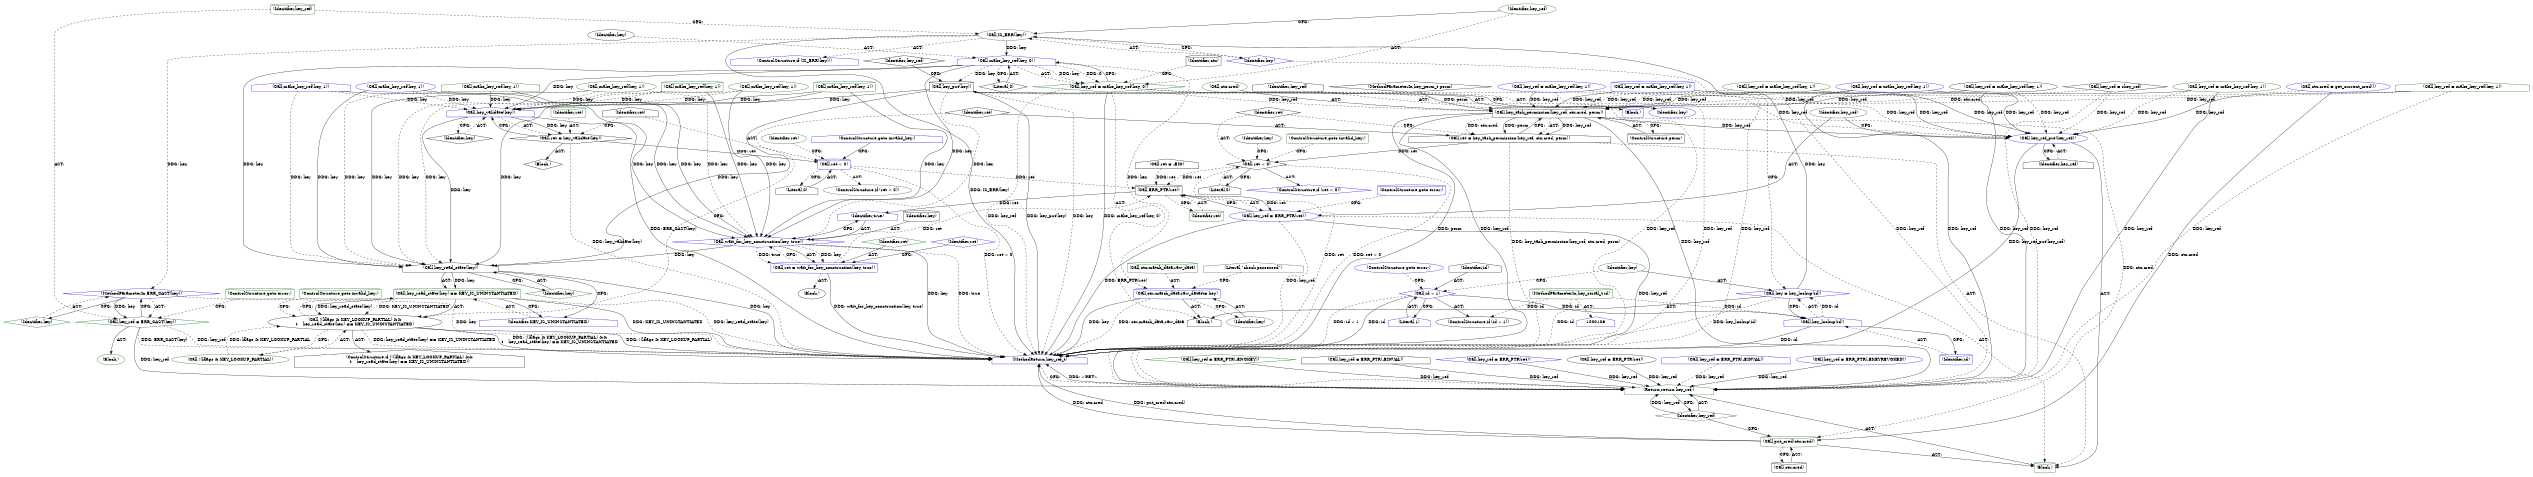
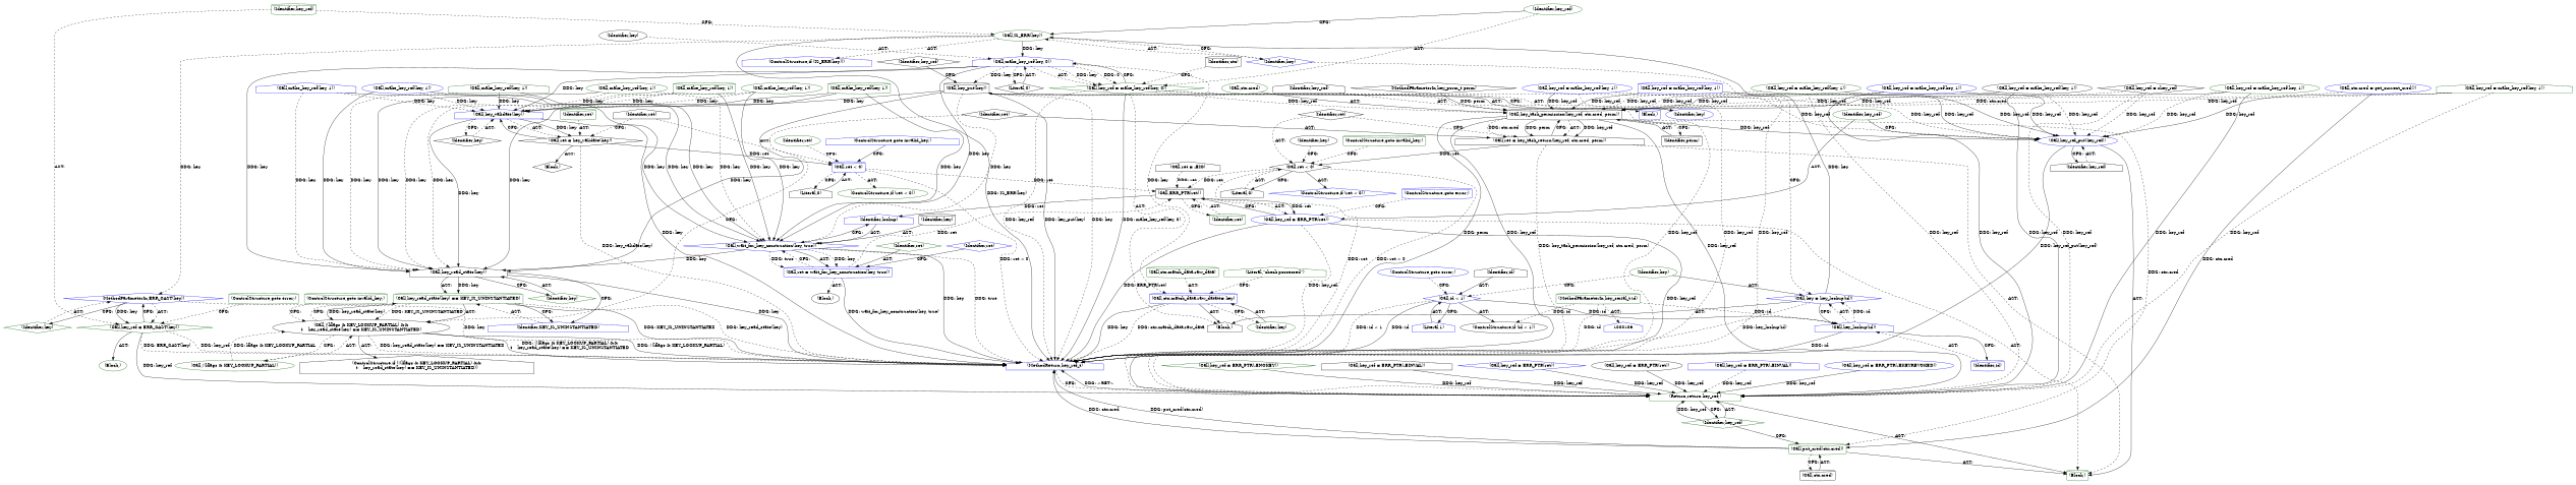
  digraph {
    node [color=darkgreen shape=ellipse]
    edge [style=solid]
    n1 [label="(Call,IS_ERR(key))"]
    n2 [color=blue label="(MethodParameterIn,ERR_CAST(key))" shape=diamond]
    n3 [color=blue label="(Call,make_key_ref(key, 0))" shape=house]
    n4 [color=blue label="(ControlStructure,if (IS_ERR(key)))" shape=house]
    n5 [color=blue label="(Identifier,key)" shape=diamond]
    n6 [color=blue label="(MethodReturn,key_ref_t)" shape=house]
    n7 [label="(Call,key_ref = ERR_CAST(key))" shape=diamond]
    n8 [label="(Identifier,key)" shape=diamond]
    n9 [label="(Call,key_ref = make_key_ref(key, 0))" shape=diamond]
    n10 [color=blue label="(Call,ctx.match_data.raw_data\t\t= key)" shape=cylinder]
    n11 [color=black label="(Call,key_put(key))" shape=cylinder]
    n12 [color=blue label="(Call,wait_for_key_construction(key, true))" shape=diamond]
    n13 [color=black label="(Call,key_read_state(key))" shape=house]
    n14 [color=blue label="(Call,key_validate(key))" shape=house]
    n15 [color=black label="(Literal,0)" shape=diamond]
    n16 [color=blue label="(Call,key = key_lookup(id))" shape=diamond]
    n17 [label="(Return,return key_ref;)" shape=house]
    n18 [color=blue label="(Call,key_lookup(id))" shape=house]
    n19 [color=black label="(Block,)" shape=house]
    n20 [color=blue label="(Identifier,id)" shape=cylinder]
    n21 [color=blue label="(Call,id < 1)" shape=diamond]
    n22 [color=black label="(ControlStructure,if (id < 1))"]
    n23 [color=blue label="(Literal,1)" shape=house]
    n24 [label="(MethodParameterIn,key_serial_t id)" shape=cylinder]
    1000106 [color=blue shape=house]
    n26 [label="(Block,)"]
    n27 [label="(Block,)" shape=cylinder]
    n28 [label="(Identifier,key_ref)" shape=diamond]
    n29 [label="(Call,put_cred(ctx.cred))" shape=cylinder]
    n30 [color=black label="(Call,key_task_permission(key_ref, ctx.cred, perm))" shape=cylinder]
    n31 [color=blue label="(Call,key_ref_put(key_ref))"]
    n32 [label="(Identifier,key)"]
    n33 [color=blue label="(Block,)" shape=cylinder]
    n34 [color=blue label="(Identifier,key)"]
    n35 [color=blue label="(Call,ret = wait_for_key_construction(key, true))" shape=cylinder]
-   n36 [color=blue label="(Identifier,true)" shape=house]
+   n36 [color=blue label="(Identifier,lookup)" shape=house]
    n37 [label="(Call,key_read_state(key) == KEY_IS_UNINSTANTIATED)" shape=cylinder]
    n38 [label="(Identifier,key)" shape=diamond]
    n39 [color=blue label="(Identifier,KEY_IS_UNINSTANTIATED)" shape=house]
    n40 [color=black label="(Call,ret = key_validate(key))" shape=diamond]
    n41 [color=black label="(Identifier,key)" shape=diamond]
-   n42 [color=black label="(Call,ret = key_task_permission(key_ref, ctx.cred, perm))" shape=house]
-   n43 [color=black label="(ControlStructure,perm)" shape=cylinder]
+   n42 [color=black label="(Call,ret = key_task_return(key_ref, ctx.cred, perm))" shape=house]
+   n43 [color=black label="(Identifier,perm)" shape=cylinder]
    n44 [color=black label="(Identifier,key_ref)" shape=house]
    n45 [color=black label="(Call,ret < 0)" shape=diamond]
    n46 [color=black label="(Call,ctx.cred)" shape=cylinder]
    n47 [color=black label="(Call,ERR_PTR(ret))" shape=cylinder]
    n48 [color=blue label="(ControlStructure,if (ret < 0))" shape=diamond]
    n49 [color=black label="(Literal,0)" shape=house]
    n50 [color=blue label="(Call,key_ref = ERR_PTR(ret))"]
    n51 [label="(Identifier,ret)" shape=cylinder]
    n52 [color=black label="(Block,)"]
    n53 [color=black label="(Call,!(lflags & KEY_LOOKUP_PARTIAL) &&\n\t    key_read_state(key) == KEY_IS_UNINSTANTIATED)"]
    n54 [color=black label="(ControlStructure,if (!(lflags & KEY_LOOKUP_PARTIAL) &&\n\t    key_read_state(key) == KEY_IS_UNINSTANTIATED))" shape=house]
    n55 [label="(Call,!(lflags & KEY_LOOKUP_PARTIAL))"]
    n56 [color=blue label="(Call,ret < 0)" shape=cylinder]
    n57 [color=black label="(Block,)" shape=diamond]
    n58 [color=black label="(Literal,0)" shape=house]
    n59 [label="(ControlStructure,if (ret < 0))"]
    n60 [label="(Call,key_ref = make_key_ref(key, 1))" shape=house]
    n61 [color=black label="(Call,key_ref = skey_ref)" shape=diamond]
    n62 [label="(Identifier,key)"]
    n63 [color=black label="(Identifier,ret)" shape=diamond]
    n64 [label="(Call,key_ref = ERR_PTR(-ENOKEY))" shape=diamond]
    n65 [label="(Call,make_key_ref(key, 1))"]
    n66 [color=black label="(Identifier,id)" shape=house]
    n67 [color=black label="(Call,key_ref = ERR_PTR(-EINVAL))" shape=house]
    n68 [color=black label="(Call,key_ref = make_key_ref(key, 1))"]
    n69 [label="(Call,make_key_ref(key, 1))" shape=cylinder]
    n70 [label="(Identifier,key_ref)"]
    n71 [color=black label="(Identifier,ret)" shape=diamond]
    n72 [label="(Call,make_key_ref(key, 1))" shape=house]
    n73 [color=black label="(Call,ret = -EIO)" shape=house]
    n74 [color=blue label="(Call,ctx.cred = get_current_cred())"]
    n75 [color=blue label="(Call,make_key_ref(key, 1))" shape=house]
    n76 [color=black label="(Identifier,ctx)" shape=cylinder]
    n77 [color=blue label="(Call,key_ref = make_key_ref(key, 1))"]
    n78 [color=black label="(Identifier,key)"]
    n79 [color=blue label="(ControlStructure,goto error;)" shape=cylinder]
    n80 [label="(Literal,\"check possessed\")" shape=house]
    n81 [color=blue label="(Call,key_ref = make_key_ref(key, 1))" shape=cylinder]
    n82 [label="(Identifier,ret)" shape=diamond]
    n83 [label="(Call,ctx.match_data.raw_data)" shape=cylinder]
    n84 [color=black label="(Identifier,ret)" shape=house]
    n85 [label="(Call,key_ref = make_key_ref(key, 1))"]
    n86 [color=black label="(MethodParameterIn,key_perm_t perm)" shape=diamond]
    n87 [label="(Call,make_key_ref(key, 1))"]
    n88 [color=blue label="(Call,key_ref = make_key_ref(key, 1))"]
    n89 [color=blue label="(Call,make_key_ref(key, 1))"]
    n90 [label="(Identifier,ret)"]
    n91 [label="(ControlStructure,goto invalid_key;)" shape=cylinder]
    n92 [color=blue label="(Identifier,ret)" shape=diamond]
    n93 [label="(Identifier,key_ref)" shape=cylinder]
    n94 [color=black label="(Identifier,key)"]
    n95 [label="(Call,key_ref = make_key_ref(key, 1))"]
    n96 [color=blue label="(Call,key_ref = ERR_PTR(ret))" shape=diamond]
    n97 [color=black label="(Call,key_ref = ERR_PTR(ret))"]
    n98 [color=blue label="(Call,key_ref = ERR_PTR(-EINVAL))" shape=house]
    n99 [label="(Identifier,key_ref)"]
    n100 [color=black label="(Identifier,key_ref)" shape=diamond]
    n101 [color=black label="(Identifier,key)" shape=cylinder]
    n102 [color=blue label="(ControlStructure,goto invalid_key;)" shape=house]
    n103 [label="(Identifier,ret)" shape=cylinder]
    n104 [color=blue label="(Call,key_ref = ERR_PTR(-EKEYREVOKED))"]
    n105 [label="(Call,ctx.cred)"]
    n106 [color=black label="(Identifier,key_ref)" shape=house]
    n107 [color=blue label="(ControlStructure,goto error;)"]
    n108 [label="(ControlStructure,goto invalid_key;)" shape=cylinder]
    n109 [label="(Call,make_key_ref(key, 1))" shape=cylinder]
    n110 [label="(ControlStructure,goto error;)" shape=cylinder]
    n1 -> n2 [label="DDG: key" style=dashed]
    n1 -> n3 [label="DDG: key"]
    n1 -> n4 [label="AST: " style=dashed]
    n1 -> n5 [label="CFG: " style=dashed]
    n1 -> n6 [label="DDG: IS_ERR(key)"]
    n2 -> n6 [label="DDG: key" style=dashed]
    n2 -> n7 [label="AST: " style=dashed]
    n2 -> n7 [label="DDG: key"]
    n2 -> n8 [label="CFG: "]
    n3 -> n9 [label="AST: " style=dashed]
    n3 -> n9 [label="DDG: key" style=dashed]
    n3 -> n9 [label="DDG: 0" style=dashed]
    n3 -> n10 [label="DDG: key" style=dashed]
    n3 -> n11 [label="DDG: key" style=dashed]
    n3 -> n12 [label="DDG: key"]
    n3 -> n13 [label="DDG: key"]
    n3 -> n14 [label="DDG: key"]
    n3 -> n15 [label="CFG: " style=dashed]
    n5 -> n1 [label="AST: " style=dashed]
    n5 -> n16 [label="CFG: " style=dashed]
    n6 -> n17 [label="CFG: " style=dashed]
    n7 -> n2 [label="CFG: "]
    n7 -> n6 [label="DDG: key_ref" style=dashed]
    n7 -> n6 [label="DDG: ERR_CAST(key)" style=dashed]
    n7 -> n17 [label="DDG: key_ref"]
    n7 -> n26 [label="AST: "]
    n8 -> n2 [label="AST: " style=dashed]
    n9 -> n3 [label="CFG: "]
    n9 -> n6 [label="DDG: make_key_ref(key, 0)"]
    n9 -> n6 [label="DDG: key_ref" style=dashed]
    n9 -> n17 [label="DDG: key_ref" style=dashed]
    n9 -> n19 [label="AST: " style=dashed]
    n9 -> n30 [label="DDG: key_ref" style=dashed]
    n9 -> n31 [label="DDG: key_ref" style=dashed]
    n10 -> n6 [label="DDG: key"]
    n10 -> n6 [label="DDG: ctx.match_data.raw_data" style=dashed]
    n10 -> n19 [label="AST: "]
    n10 -> n32 [label="CFG: " style=dashed]
    n11 -> n6 [label="DDG: key_put(key)"]
    n11 -> n6 [label="DDG: key" style=dashed]
    n11 -> n12 [label="DDG: key" style=dashed]
    n11 -> n13 [label="DDG: key"]
    n11 -> n14 [label="DDG: key"]
    n11 -> n33 [label="AST: "]
    n11 -> n34 [label="CFG: "]
    n12 -> n6 [label="DDG: key"]
    n12 -> n6 [label="DDG: true" style=dashed]
    n12 -> n13 [label="DDG: key"]
    n12 -> n35 [label="AST: "]
    n12 -> n35 [label="DDG: key" style=dashed]
    n12 -> n35 [label="DDG: true" style=dashed]
    n12 -> n36 [label="CFG: "]
    n13 -> n6 [label="DDG: key"]
    n13 -> n37 [label="AST: "]
    n13 -> n37 [label="DDG: key"]
    n13 -> n38 [label="CFG: "]
    n13 -> n39 [label="CFG: "]
-   n14 -> n6 [label="DDG: ERR_CAST(key)"]
+   n14 -> n6 [label="DDG: key"]
    n14 -> n13 [label="DDG: key"]
    n14 -> n40 [label="AST: " style=dashed]
    n14 -> n40 [label="DDG: key"]
    n14 -> n41 [label="CFG: " style=dashed]
    n15 -> n3 [label="AST: "]
    n16 -> n1 [label="DDG: key"]
    n16 -> n6 [label="DDG: key_lookup(id)" style=dashed]
    n16 -> n18 [label="CFG: "]
    n16 -> n19 [label="AST: "]
    n17 -> n6 [label="DDG: <RET>"]
    n17 -> n27 [label="AST: "]
    n17 -> n28 [label="CFG: "]
    n18 -> n6 [label="DDG: id"]
    n18 -> n16 [label="AST: " style=dashed]
    n18 -> n16 [label="DDG: id" style=dashed]
    n18 -> n20 [label="CFG: "]
    n20 -> n18 [label="AST: " style=dashed]
    n21 -> n6 [label="DDG: id < 1" style=dashed]
    n21 -> n6 [label="DDG: id"]
    n21 -> n18 [label="DDG: id"]
    n21 -> n22 [label="AST: "]
    n21 -> n23 [label="CFG: "]
    n23 -> n21 [label="AST: "]
    n24 -> n6 [label="DDG: id" style=dashed]
    n24 -> n18 [label="DDG: id" style=dashed]
    n24 -> n22 [label="DDG: id" style=dashed]
    n24 -> 1000106 [label="AST: " style=dashed]
    n28 -> n17 [label="AST: "]
    n28 -> n17 [label="DDG: key_ref"]
    n28 -> n29 [label="CFG: "]
    n29 -> n6 [label="DDG: put_cred(ctx.cred)"]
    n29 -> n6 [label="DDG: ctx.cred"]
    n29 -> n27 [label="AST: "]
    n29 -> n46 [label="CFG: " style=dashed]
    n30 -> n6 [label="DDG: perm"]
    n30 -> n6 [label="DDG: key_ref"]
    n30 -> n17 [label="DDG: key_ref"]
    n30 -> n29 [label="DDG: ctx.cred" style=dashed]
    n30 -> n31 [label="DDG: key_ref"]
    n30 -> n42 [label="AST: " style=dashed]
    n30 -> n42 [label="DDG: key_ref"]
    n30 -> n42 [label="DDG: ctx.cred" style=dashed]
    n30 -> n42 [label="DDG: perm"]
    n30 -> n43 [label="CFG: " style=dashed]
    n31 -> n6 [label="DDG: key_ref_put(key_ref)"]
    n31 -> n27 [label="AST: "]
    n31 -> n44 [label="CFG: "]
    n32 -> n10 [label="AST: "]
    n34 -> n11 [label="AST: " style=dashed]
    n35 -> n6 [label="DDG: wait_for_key_construction(key, true)"]
    n35 -> n12 [label="CFG: " style=dashed]
    n35 -> n47 [label="DDG: ret" style=dashed]
    n35 -> n52 [label="AST: " style=dashed]
    n36 -> n12 [label="AST: "]
    n37 -> n6 [label="DDG: KEY_IS_UNINSTANTIATED"]
    n37 -> n6 [label="DDG: key_read_state(key)" style=dashed]
    n37 -> n39 [label="CFG: "]
    n37 -> n53 [label="AST: "]
    n37 -> n53 [label="DDG: key_read_state(key)"]
    n37 -> n53 [label="DDG: KEY_IS_UNINSTANTIATED" style=dashed]
    n38 -> n13 [label="AST: "]
    n39 -> n37 [label="AST: " style=dashed]
    n40 -> n6 [label="DDG: key_validate(key)" style=dashed]
    n40 -> n14 [label="CFG: "]
    n40 -> n56 [label="DDG: ret"]
    n40 -> n57 [label="AST: "]
    n41 -> n14 [label="AST: " style=dashed]
    n42 -> n6 [label="DDG: key_task_permission(key_ref, ctx.cred, perm)" style=dashed]
    n42 -> n27 [label="AST: " style=dashed]
    n42 -> n30 [label="CFG: "]
    n42 -> n45 [label="DDG: ret"]
    n43 -> n30 [label="AST: "]
    n44 -> n31 [label="AST: " style=dashed]
    n45 -> n6 [label="DDG: ret" style=dashed]
    n45 -> n6 [label="DDG: ret < 0" style=dashed]
    n45 -> n47 [label="DDG: ret" style=dashed]
    n45 -> n48 [label="AST: "]
    n45 -> n49 [label="CFG: "]
    n46 -> n29 [label="AST: "]
    n47 -> n36 [label="DDG: ret"]
    n47 -> n50 [label="AST: " style=dashed]
    n47 -> n50 [label="DDG: ret"]
    n47 -> n51 [label="CFG: " style=dashed]
    n49 -> n45 [label="AST: " style=dashed]
    n50 -> n6 [label="DDG: ERR_PTR(ret)"]
    n50 -> n6 [label="DDG: key_ref" style=dashed]
    n50 -> n17 [label="DDG: key_ref"]
    n50 -> n27 [label="AST: " style=dashed]
    n50 -> n47 [label="CFG: "]
    n51 -> n47 [label="AST: " style=dashed]
    n53 -> n6 [label="DDG: !(lflags & KEY_LOOKUP_PARTIAL)"]
    n53 -> n6 [label="DDG: key_read_state(key) == KEY_IS_UNINSTANTIATED" style=dashed]
    n53 -> n6 [label="DDG: !(lflags & KEY_LOOKUP_PARTIAL) &&\n\t    key_read_state(key) == KEY_IS_UNINSTANTIATED"]
    n53 -> n37 [label="CFG: " style=dashed]
    n53 -> n54 [label="AST: "]
    n53 -> n55 [label="CFG: " style=dashed]
    n55 -> n53 [label="AST: " style=dashed]
    n55 -> n53 [label="DDG: lflags & KEY_LOOKUP_PARTIAL" style=dashed]
    n56 -> n6 [label="DDG: ret < 0" style=dashed]
    n56 -> n47 [label="DDG: ret" style=dashed]
    n56 -> n58 [label="CFG: " style=dashed]
    n56 -> n59 [label="AST: " style=dashed]
    n58 -> n56 [label="AST: "]
    n60 -> n17 [label="DDG: key_ref" style=dashed]
    n60 -> n30 [label="DDG: key_ref" style=dashed]
    n60 -> n31 [label="DDG: key_ref"]
    n61 -> n17 [label="DDG: key_ref" style=dashed]
    n61 -> n30 [label="DDG: key_ref" style=dashed]
    n61 -> n31 [label="DDG: key_ref" style=dashed]
    n62 -> n16 [label="AST: "]
    n62 -> n21 [label="CFG: " style=dashed]
    n63 -> n42 [label="CFG: " style=dashed]
    n63 -> n45 [label="AST: " style=dashed]
    n64 -> n17 [label="DDG: key_ref"]
    n65 -> n12 [label="DDG: key" style=dashed]
    n65 -> n13 [label="DDG: key"]
    n65 -> n14 [label="DDG: key" style=dashed]
    n66 -> n21 [label="AST: "]
    n67 -> n17 [label="DDG: key_ref"]
    n68 -> n17 [label="DDG: key_ref"]
    n68 -> n30 [label="DDG: key_ref"]
    n68 -> n31 [label="DDG: key_ref" style=dashed]
    n69 -> n12 [label="DDG: key"]
    n69 -> n13 [label="DDG: key"]
    n69 -> n14 [label="DDG: key"]
    n70 -> n1 [label="CFG: "]
    n70 -> n9 [label="AST: " style=dashed]
    n71 -> n42 [label="AST: "]
    n71 -> n53 [label="CFG: " style=dashed]
    n72 -> n12 [label="DDG: key"]
    n72 -> n13 [label="DDG: key" style=dashed]
    n72 -> n14 [label="DDG: key"]
    n73 -> n47 [label="DDG: ret" style=dashed]
    n74 -> n29 [label="DDG: ctx.cred"]
    n74 -> n30 [label="DDG: ctx.cred" style=dashed]
    n75 -> n12 [label="DDG: key"]
    n75 -> n13 [label="DDG: key" style=dashed]
    n75 -> n14 [label="DDG: key" style=dashed]
    n76 -> n9 [label="CFG: " style=dashed]
    n77 -> n17 [label="DDG: key_ref" style=dashed]
    n77 -> n30 [label="DDG: key_ref"]
    n77 -> n31 [label="DDG: key_ref" style=dashed]
    n78 -> n45 [label="CFG: " style=dashed]
    n79 -> n50 [label="CFG: " style=dashed]
    n80 -> n10 [label="CFG: " style=dashed]
    n81 -> n17 [label="DDG: key_ref" style=dashed]
    n81 -> n30 [label="DDG: key_ref"]
    n81 -> n31 [label="DDG: key_ref"]
    n82 -> n35 [label="AST: "]
    n83 -> n10 [label="AST: " style=dashed]
    n84 -> n40 [label="CFG: " style=dashed]
    n84 -> n56 [label="AST: " style=dashed]
    n85 -> n17 [label="DDG: key_ref" style=dashed]
    n85 -> n30 [label="DDG: key_ref" style=dashed]
    n85 -> n31 [label="DDG: key_ref"]
    n86 -> n30 [label="DDG: perm"]
    n87 -> n12 [label="DDG: key"]
    n87 -> n13 [label="DDG: key" style=dashed]
    n87 -> n14 [label="DDG: key" style=dashed]
    n88 -> n17 [label="DDG: key_ref"]
    n88 -> n30 [label="DDG: key_ref" style=dashed]
    n88 -> n31 [label="DDG: key_ref"]
    n89 -> n12 [label="DDG: key"]
    n89 -> n13 [label="DDG: key"]
    n89 -> n14 [label="DDG: key" style=dashed]
    n90 -> n56 [label="CFG: " style=dashed]
    n91 -> n53 [label="CFG: " style=dashed]
    n92 -> n35 [label="CFG: "]
    n93 -> n1 [label="CFG: " style=dashed]
    n93 -> n7 [label="AST: " style=dashed]
    n94 -> n3 [label="AST: " style=dashed]
    n95 -> n17 [label="DDG: key_ref"]
    n95 -> n30 [label="DDG: key_ref"]
    n95 -> n31 [label="DDG: key_ref" style=dashed]
    n96 -> n17 [label="DDG: key_ref"]
    n97 -> n17 [label="DDG: key_ref"]
    n98 -> n17 [label="DDG: key_ref" style=dashed]
    n99 -> n31 [label="CFG: "]
    n99 -> n50 [label="AST: "]
    n100 -> n11 [label="CFG: "]
    n101 -> n12 [label="AST: "]
    n102 -> n56 [label="CFG: "]
    n103 -> n40 [label="AST: " style=dashed]
    n104 -> n17 [label="DDG: key_ref"]
    n105 -> n30 [label="AST: "]
    n106 -> n30 [label="AST: " style=dashed]
    n107 -> n21 [label="CFG: " style=dashed]
    n108 -> n45 [label="CFG: " style=dashed]
    n109 -> n12 [label="DDG: key"]
    n109 -> n13 [label="DDG: key" style=dashed]
    n109 -> n14 [label="DDG: key" style=dashed]
    n110 -> n7 [label="CFG: " style=dashed]
  }
